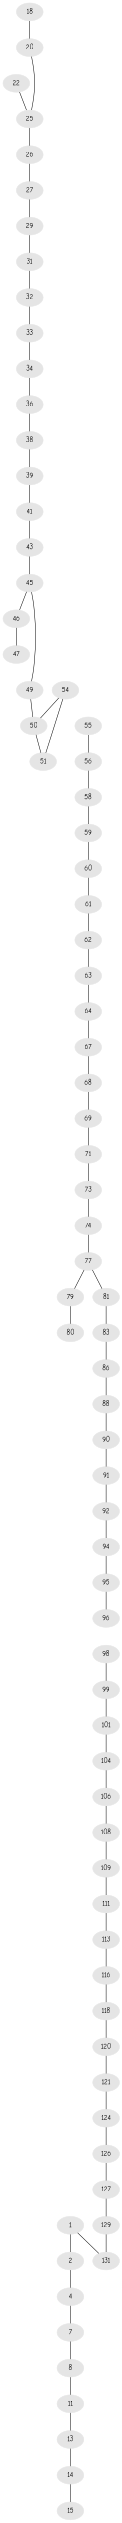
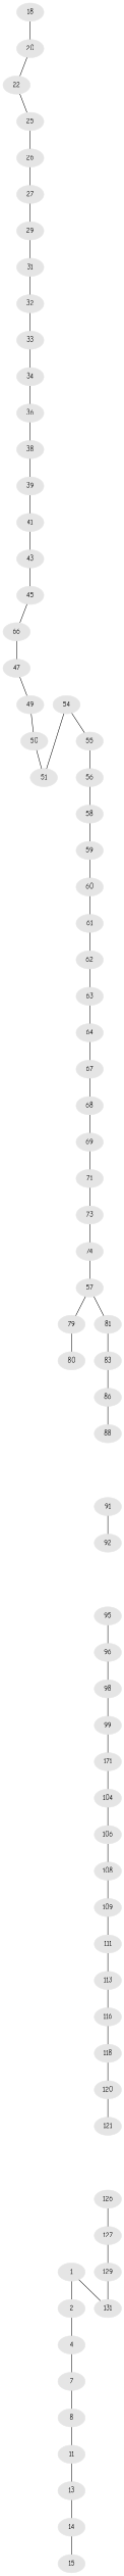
  graph {
    fontname="Comic Neue"
    node [color=gray90 fontname="Comic Neue" style=filled]
    edge [fontname="Comic Neue"]
    2 [super="+3"]
    4 [super="+5"]
    1
    131
    7
    8 [super="+9"]
    11 [super="+12"]
    13
    14
    15 [super="+16"]
    18 [super="+19"]
    20 [super="+21"]
    22 [super="+23"]
    25
    26
    27 [super="+28"]
    29 [super="+30"]
    31
    32
    33
    34 [super="+35"]
    36 [super="+37"]
    38
    39 [super="+40"]
    41 [super="+42"]
    43 [super="+44"]
    45
-   46
+   46 [label=66]
    47 [super="+48"]
    49
    50
    51 [super="+52"]
    54
    55
    56 [super="+57"]
    58
    59
    60
    61
    62
    63
    64 [super="+65"]
    67
    68
    69 [super="+70"]
    71 [super="+72"]
    73
    74 [super="+75"]
-   77 [super="+78"]
+   77 [super="+78" label=57]
    79
    81 [super="+82"]
    80
    83 [super="+84"]
    86 [super="+87"]
    88 [super="+89"]
-   90
    91
    92 [super="+93"]
-   94
    95
    96 [super="+97"]
    98
    99 [super="+100"]
-   101 [super="+102"]
+   101 [super="+102" label=171]
    104 [super="+105"]
    106 [super="+107"]
    108
    109 [super="+110"]
    111 [super="+112"]
    113 [super="+114"]
    116 [super="+117"]
    118 [super="+119"]
    120
    121 [super="+122"]
-   124 [super="+125"]
    126
    127 [super="+128"]
    129 [super="+130"]
    2 -- 4
    4 -- 7
    1 -- 2
    1 -- 131
    7 -- 8
    8 -- 11
    11 -- 13
    13 -- 14
    14 -- 15
    18 -- 20
-   20 -- 25
+   20 -- 22
    22 -- 25
    25 -- 26
    26 -- 27
    27 -- 29
    29 -- 31
    31 -- 32
    32 -- 33
    33 -- 34
    34 -- 36
    36 -- 38
    38 -- 39
    39 -- 41
    41 -- 43
    43 -- 45
    45 -- 46
    46 -- 47
-   45 -- 49
+   47 -- 49
    49 -- 50
    50 -- 51
    51 -- 54
-   54 -- 50
+   54 -- 55
    55 -- 56
    56 -- 58
    58 -- 59
    59 -- 60
    60 -- 61
    61 -- 62
    62 -- 63
    63 -- 64
    64 -- 67
    67 -- 68
    68 -- 69
    69 -- 71
    71 -- 73
    73 -- 74
    74 -- 77
    77 -- 79
    77 -- 81
    79 -- 80
    81 -- 83
    83 -- 86
    86 -- 88
-   88 -- 90
-   90 -- 91
    91 -- 92
-   92 -- 94
-   94 -- 95
    95 -- 96
+   96 -- 98
    98 -- 99
    99 -- 101
    101 -- 104
    104 -- 106
    106 -- 108
    108 -- 109
    109 -- 111
    111 -- 113
    113 -- 116
    116 -- 118
    118 -- 120
    120 -- 121
-   121 -- 124
-   124 -- 126
    126 -- 127
    127 -- 129
    129 -- 131
  }
